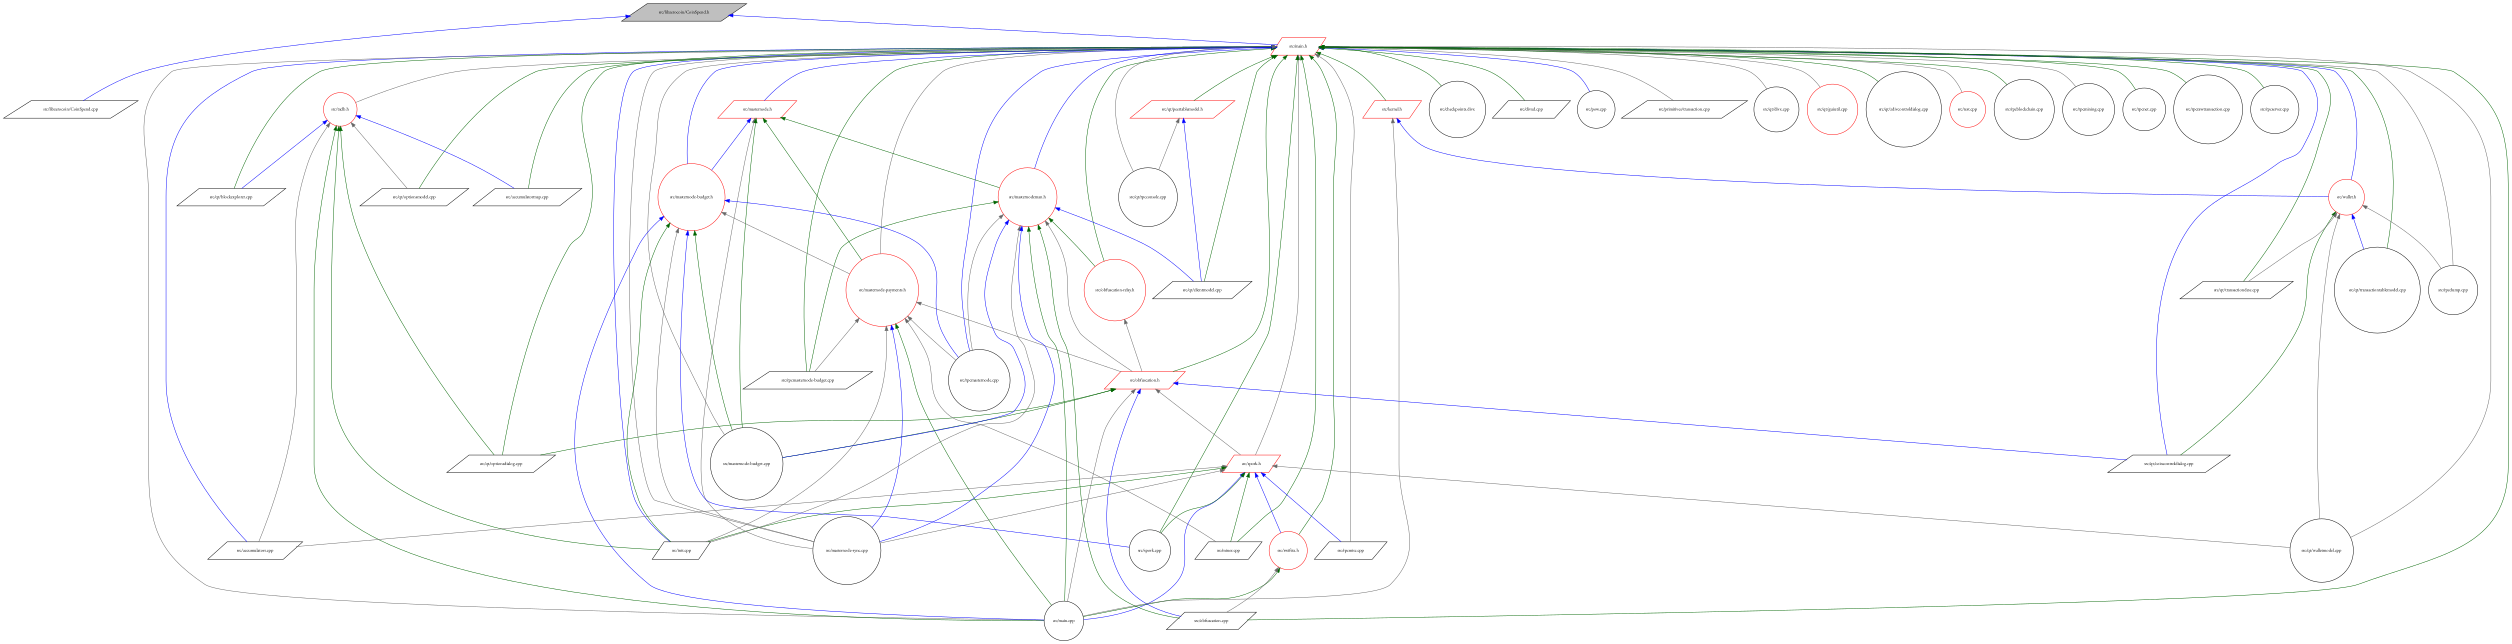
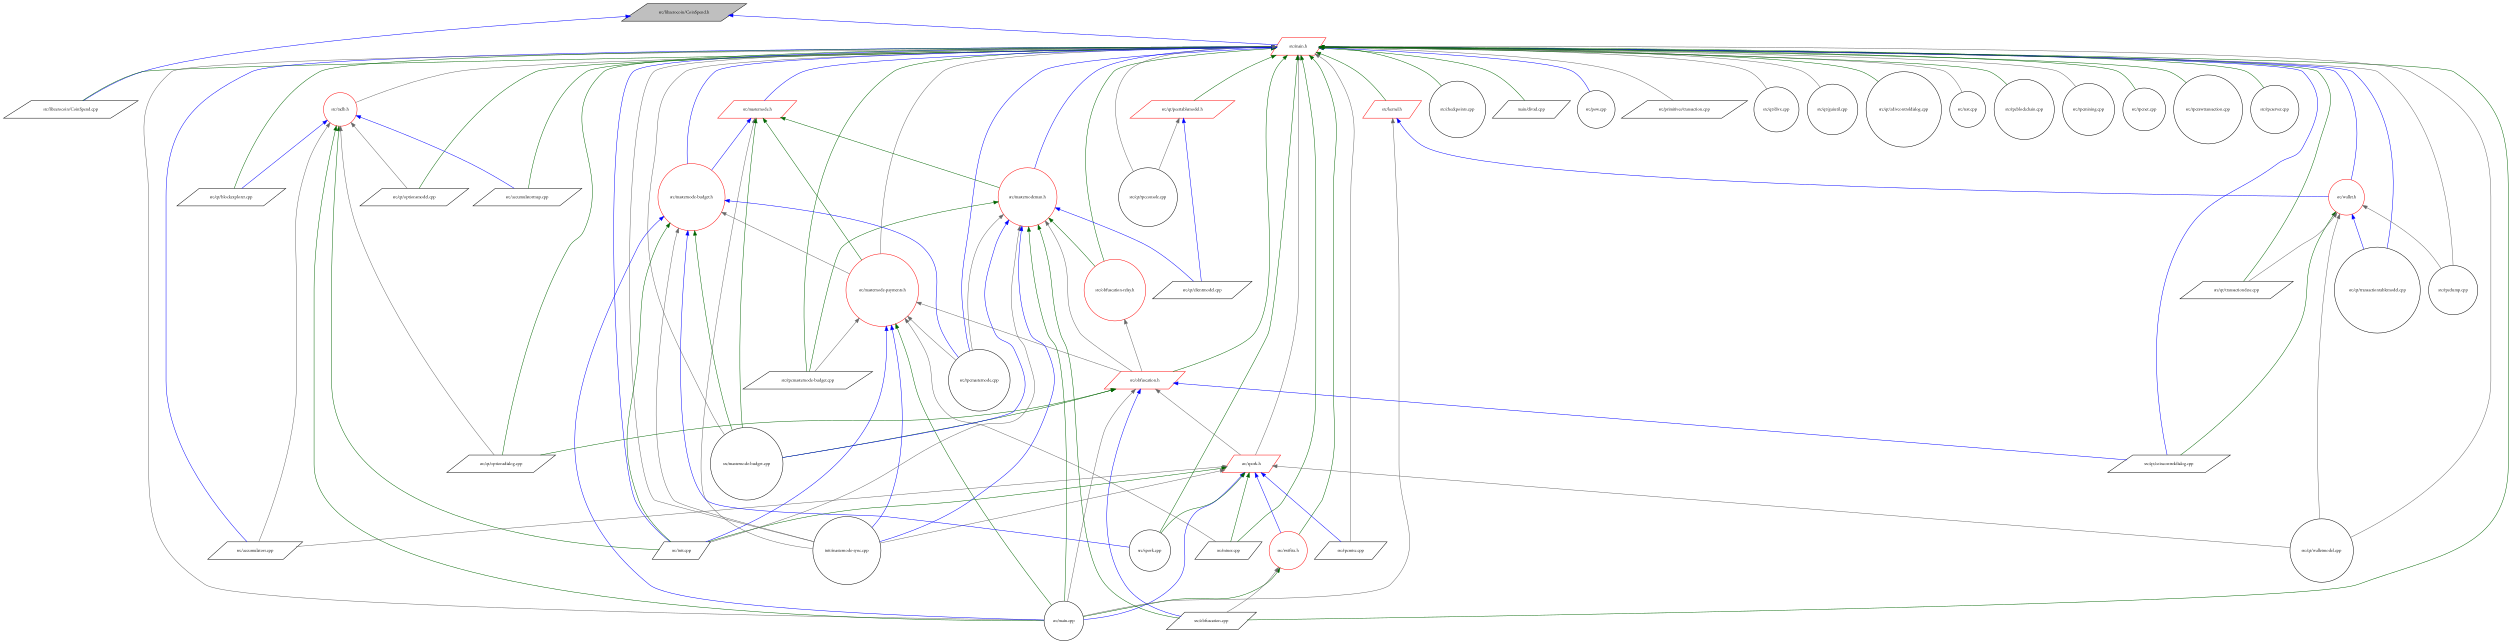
  digraph {
    fontname="EB Garamond"
    node [color=black fillcolor=white fontname="EB Garamond" fontsize=10 shape=circle style=filled]
    edge [color=darkgreen dir=back fontname="EB Garamond" fontsize=10 labelfontname=Helvetica labelfontsize=10 style=solid]
    n1 [fillcolor=grey75 fontcolor=black height=0.2 label="src/libzerocoin/CoinSpend.h" shape=parallelogram width=0.4]
    n2 [color=red height=0.2 label="src/main.h" shape=parallelogram width=0.4]
    n3 [height=0.2 label="src/libzerocoin/CoinSpend.cpp" shape=parallelogram width=0.4]
    n4 [height=0.2 label="src/accumulatormap.cpp" shape=parallelogram width=0.4]
    n5 [color=red height=0.2 label="src/txdb.h" width=0.4]
    n6 [height=0.2 label="src/accumulators.cpp" shape=parallelogram width=0.4]
    n7 [height=0.2 label="src/init.cpp" shape=parallelogram width=0.4]
    n8 [height=0.2 label="src/main.cpp" width=0.4]
    n9 [height=0.2 label="src/qt/blockexplorer.cpp" shape=parallelogram width=0.4]
    n10 [height=0.2 label="src/qt/optionsdialog.cpp" shape=parallelogram width=0.4]
    n11 [height=0.2 label="src/qt/optionsmodel.cpp" shape=parallelogram width=0.4]
    n12 [color=red height=0.2 label="src/spork.h" shape=parallelogram width=0.4]
    n13 [color=red height=0.2 label="src/swifttx.h" width=0.4]
    n14 [height=0.2 label="src/obfuscation.cpp" shape=parallelogram width=0.4]
-   n15 [height=0.2 label="src/masternode-sync.cpp" width=0.4]
+   n15 [height=0.2 label="init/masternode-sync.cpp" width=0.4]
    n16 [height=0.2 label="src/miner.cpp" shape=parallelogram width=0.4]
    n17 [height=0.2 label="src/qt/walletmodel.cpp" width=0.4]
    n18 [height=0.2 label="src/rpcmisc.cpp" shape=parallelogram width=0.4]
    n19 [height=0.2 label="src/spork.cpp" width=0.4]
    n20 [color=red height=0.2 label="src/obfuscation.h" shape=parallelogram width=0.4]
    n21 [height=0.2 label="src/masternode-budget.cpp" width=0.4]
    n22 [height=0.2 label="src/qt/coincontroldialog.cpp" shape=parallelogram width=0.4]
    n23 [color=red height=0.2 label="src/masternode-payments.h" width=0.4]
    n24 [height=0.2 label="src/rpcmasternode-budget.cpp" shape=parallelogram width=0.4]
    n25 [height=0.2 label="src/rpcmasternode.cpp" width=0.4]
    n26 [color=red height=0.2 label="src/masternode.h" shape=parallelogram width=0.4]
    n27 [color=red height=0.2 label="src/masternodeman.h" width=0.4]
    n28 [color=red height=0.2 label="src/obfuscation-relay.h" width=0.4]
    n29 [height=0.2 label="src/qt/clientmodel.cpp" shape=parallelogram width=0.4]
    n30 [color=red height=0.2 label="src/masternode-budget.h" width=0.4]
    n31 [color=red height=0.2 label="src/kernel.h" shape=parallelogram width=0.4]
    n32 [color=red height=0.2 label="src/wallet.h" width=0.4]
    n33 [height=0.2 label="src/qt/transactiondesc.cpp" shape=parallelogram width=0.4]
    n34 [height=0.2 label="src/qt/transactiontablemodel.cpp" width=0.4]
    n35 [height=0.2 label="src/rpcdump.cpp" width=0.4]
-   n36 [height=0.2 label="src/checkpoints.divx" width=0.4]
-   n37 [height=0.2 label="src/divxd.cpp" shape=parallelogram width=0.4]
+   n36 [height=0.2 label="src/checkpoints.cpp" width=0.4]
+   n37 [height=0.2 label="main/divxd.cpp" shape=parallelogram width=0.4]
    n38 [height=0.2 label="src/pow.cpp" width=0.4]
    n39 [height=0.2 label="src/primitives/transaction.cpp" shape=parallelogram width=0.4]
    n40 [color=red height=0.2 label="src/qt/peertablemodel.h" shape=parallelogram width=0.4]
    n41 [height=0.2 label="src/qt/rpcconsole.cpp" width=0.4]
    n42 [height=0.2 label="src/qt/divx.cpp" width=0.4]
-   n43 [color=red height=0.2 label="src/qt/guiutil.cpp" width=0.4]
+   n43 [height=0.2 label="src/qt/guiutil.cpp" width=0.4]
    n44 [height=0.2 label="src/qt/zdivcontroldialog.cpp" width=0.4]
-   n45 [color=red height=0.2 label="src/rest.cpp" width=0.4]
+   n45 [height=0.2 label="src/rest.cpp" width=0.4]
    n46 [height=0.2 label="src/rpcblockchain.cpp" width=0.4]
    n47 [height=0.2 label="src/rpcmining.cpp" width=0.4]
    n48 [height=0.2 label="src/rpcnet.cpp" width=0.4]
    n49 [height=0.2 label="src/rpcrawtransaction.cpp" width=0.4]
    n50 [height=0.2 label="src/rpcserver.cpp" width=0.4]
    n1 -> n2 [color=blue]
    n1 -> n3 [color=blue]
    n2 -> n4
    n2 -> n5 [color=gray40]
    n2 -> n6 [color=blue]
    n2 -> n7 [color=blue]
    n2 -> n8 [color=gray40]
    n2 -> n9
    n2 -> n10
    n2 -> n11
    n2 -> n12 [color=gray40]
    n2 -> n13
    n2 -> n14
    n2 -> n15 [color=gray40]
    n2 -> n16
    n2 -> n17 [color=gray40]
    n2 -> n18 [color=gray40]
    n2 -> n19
    n2 -> n20
    n2 -> n21 [color=gray40]
    n2 -> n22 [color=blue]
    n2 -> n23 [color=gray40]
    n2 -> n24
    n2 -> n25 [color=blue]
    n2 -> n26 [color=blue]
    n2 -> n27 [color=blue]
    n2 -> n28
-   n2 -> n29
+   n2 -> n3
    n2 -> n30 [color=blue]
    n2 -> n31
    n2 -> n32 [color=blue]
    n2 -> n33
-   n2 -> n34
+   n2 -> n34 [color=blue]
    n2 -> n35 [color=gray40]
    n2 -> n36
    n2 -> n37
    n2 -> n38 [color=blue]
    n2 -> n39 [color=gray40]
    n2 -> n40
    n2 -> n41 [color=gray40]
    n2 -> n42 [color=gray40]
    n2 -> n43 [color=gray40]
    n2 -> n44
    n2 -> n45 [color=gray40]
    n2 -> n46
    n2 -> n47 [color=gray40]
    n2 -> n48
    n2 -> n49
    n2 -> n50
    n5 -> n4 [color=blue]
    n5 -> n6 [color=gray40]
    n5 -> n7
    n5 -> n8
    n5 -> n9 [color=blue]
-   n5 -> n10
+   n5 -> n10 [color=gray40]
    n5 -> n11 [color=gray40]
    n12 -> n6 [color=gray40]
    n12 -> n7
    n12 -> n8 [color=blue]
    n12 -> n13 [color=blue]
    n12 -> n15 [color=gray40]
    n12 -> n16
    n12 -> n17 [color=gray40]
    n12 -> n18 [color=blue]
    n12 -> n19
    n13 -> n8
    n13 -> n14 [color=gray40]
    n20 -> n8 [color=gray40]
    n20 -> n10
    n20 -> n12 [color=gray40]
    n20 -> n14 [color=blue]
    n20 -> n21
    n20 -> n22 [color=blue]
-   n23 -> n7 [color=gray40]
+   n23 -> n7 [color=blue]
    n23 -> n8
    n23 -> n15 [color=blue]
    n23 -> n16 [color=gray40]
    n23 -> n20 [color=gray40]
    n23 -> n24 [color=gray40]
    n23 -> n25 [color=gray40]
    n26 -> n15 [color=gray40]
    n26 -> n21
    n26 -> n23
    n26 -> n27
    n26 -> n30 [color=blue]
    n27 -> n7 [color=gray40]
    n27 -> n8
    n27 -> n14
    n27 -> n15 [color=blue]
    n27 -> n20 [color=gray40]
    n27 -> n21 [color=blue]
    n27 -> n24
    n27 -> n25 [color=gray40]
    n27 -> n28
    n27 -> n29 [color=blue]
    n28 -> n20 [color=gray40]
    n30 -> n7
    n30 -> n8 [color=blue]
    n30 -> n15 [color=gray40]
    n30 -> n19 [color=blue]
    n30 -> n21
    n30 -> n23 [color=gray40]
    n30 -> n25 [color=blue]
    n31 -> n8 [color=gray40]
    n31 -> n32 [color=blue]
    n32 -> n17 [color=gray40]
    n32 -> n22
    n32 -> n33 [color=gray40]
    n32 -> n34 [color=blue]
    n32 -> n35 [color=gray40]
    n40 -> n29 [color=blue]
    n40 -> n41 [color=gray40]
  }
